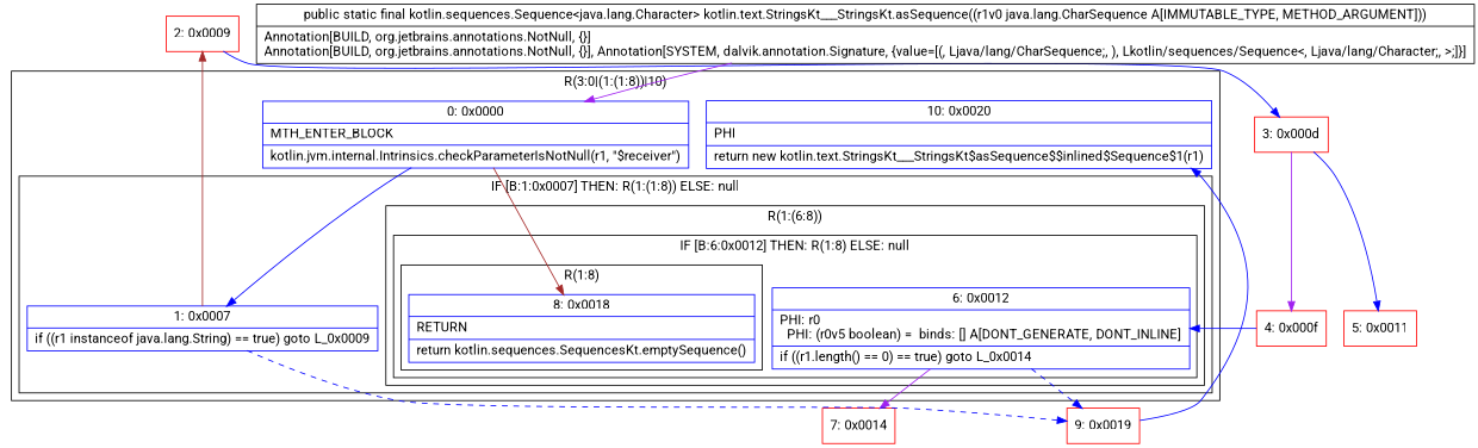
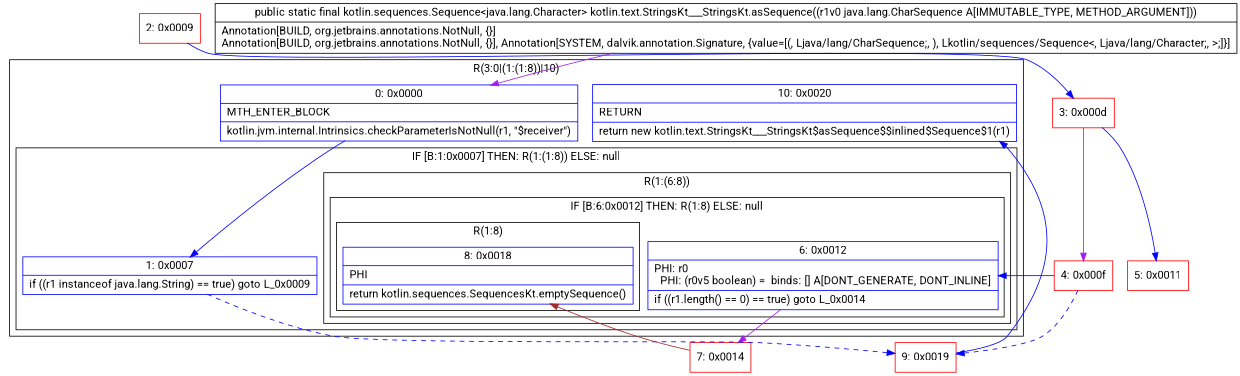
  digraph {
    fontname=Roboto
    node [color=red fontname=Roboto shape=record]
    edge [color=blue fontname=Roboto]
-   n1 [color=blue label="{8\:\ 0x0018|RETURN\l|return kotlin.sequences.SequencesKt.emptySequence()\l}"]
+   n1 [color=blue label="{8\:\ 0x0018|PHI\l|return kotlin.sequences.SequencesKt.emptySequence()\l}"]
    n2 [color=blue label="{6\:\ 0x0012|PHI: r0 \l  PHI: (r0v5 boolean) =  binds: [] A[DONT_GENERATE, DONT_INLINE]\l|if ((r1.length() == 0) == true) goto L_0x0014\l}"]
    n3 [color=blue label="{1\:\ 0x0007|if ((r1 instanceof java.lang.String) == true) goto L_0x0009\l}"]
    n4 [color=blue label="{0\:\ 0x0000|MTH_ENTER_BLOCK\l|kotlin.jvm.internal.Intrinsics.checkParameterIsNotNull(r1, \"$receiver\")\l}"]
-   n5 [color=blue label="{10\:\ 0x0020|PHI\l|return new kotlin.text.StringsKt___StringsKt$asSequence$$inlined$Sequence$1(r1)\l}"]
+   n5 [color=blue label="{10\:\ 0x0020|RETURN\l|return new kotlin.text.StringsKt___StringsKt$asSequence$$inlined$Sequence$1(r1)\l}"]
    n6 [label="{9\:\ 0x0019}"]
    n7 [label="{7\:\ 0x0014}"]
    n8 [label="{2\:\ 0x0009}"]
    n9 [label="{3\:\ 0x000d}"]
    n10 [label="{4\:\ 0x000f}"]
    n11 [label="{5\:\ 0x0011}"]
    n12 [label="{public static final kotlin.sequences.Sequence\<java.lang.Character\> kotlin.text.StringsKt___StringsKt.asSequence((r1v0 java.lang.CharSequence A[IMMUTABLE_TYPE, METHOD_ARGUMENT]))  | Annotation[BUILD, org.jetbrains.annotations.NotNull, \{\}]\lAnnotation[BUILD, org.jetbrains.annotations.NotNull, \{\}], Annotation[SYSTEM, dalvik.annotation.Signature, \{value=[(, Ljava\/lang\/CharSequence;, ), Lkotlin\/sequences\/Sequence\<, Ljava\/lang\/Character;, \>;]\}]\l}" color=""]
    subgraph cluster_1 {
      label="R(3:0|(1:(1:8))|10)"
      n4
      n5
      subgraph cluster_2 {
        label="IF [B:1:0x0007] THEN: R(1:(1:8)) ELSE: null"
        n3
        subgraph cluster_3 {
          label="R(1:(6:8))"
          subgraph cluster_4 {
            label="IF [B:6:0x0012] THEN: R(1:8) ELSE: null"
            n2
            subgraph cluster_5 {
              label="R(1:8)"
              n1
            }
          }
        }
      }
    }
-   n2 -> n6 [style=dashed]
+   n10 -> n6 [style=dashed]
    n2 -> n7 [color=purple]
    n3 -> n6 [style=dashed]
-   n3 -> n8 [color=brown]
    n4 -> n3
    n6 -> n5
-   n4 -> n1 [color=brown]
+   n7 -> n1 [color=brown]
    n8 -> n9
    n9 -> n10 [color=purple]
    n9 -> n11
    n10 -> n2
    n12 -> n4 [color=purple]
  }
